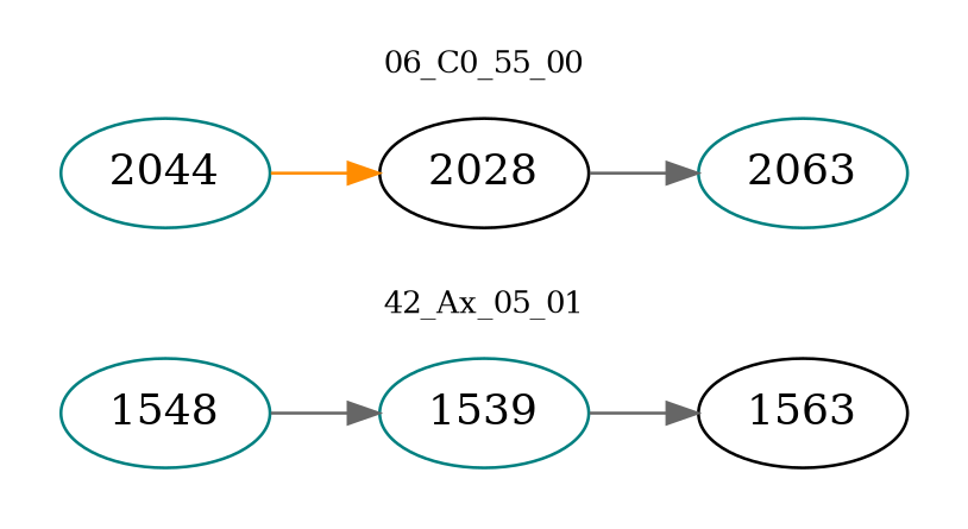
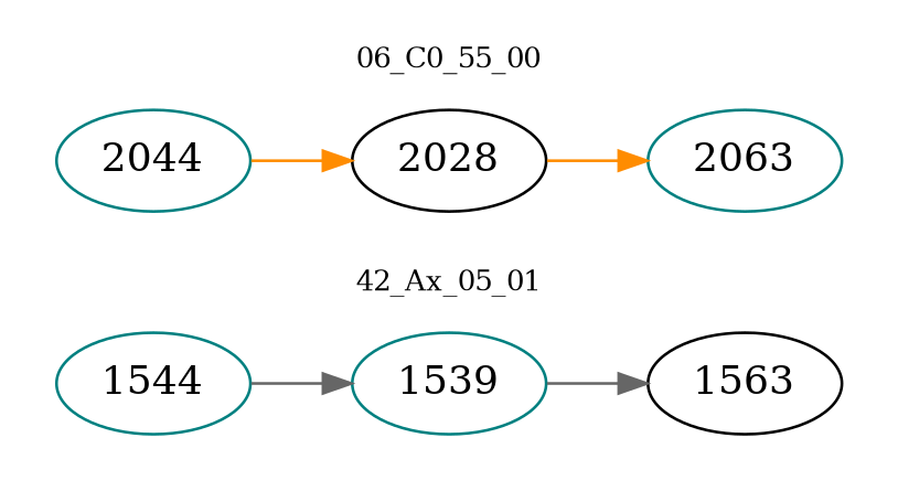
  digraph {
    rankdir=LR
    node [color=teal]
    edge [color=gray40]
-   n1 [label=1548]
+   n1 [label=1544]
    n2 [label=1539]
    n3 [color=black label=1563]
    n4 [label=2044]
    n5 [color=black label=2028]
    n6 [label=2063]
    subgraph cluster_1 {
      color=white
      fontsize=10
      label="42_Ax_05_01"
      n1
      n2
      n3
    }
    subgraph cluster_2 {
      color=white
      fontsize=10
      label="06_C0_55_00"
      n4
      n5
      n6
    }
    n1 -> n2
    n2 -> n3
    n4 -> n5 [color=darkorange]
-   n5 -> n6
+   n5 -> n6 [color=darkorange]
  }
